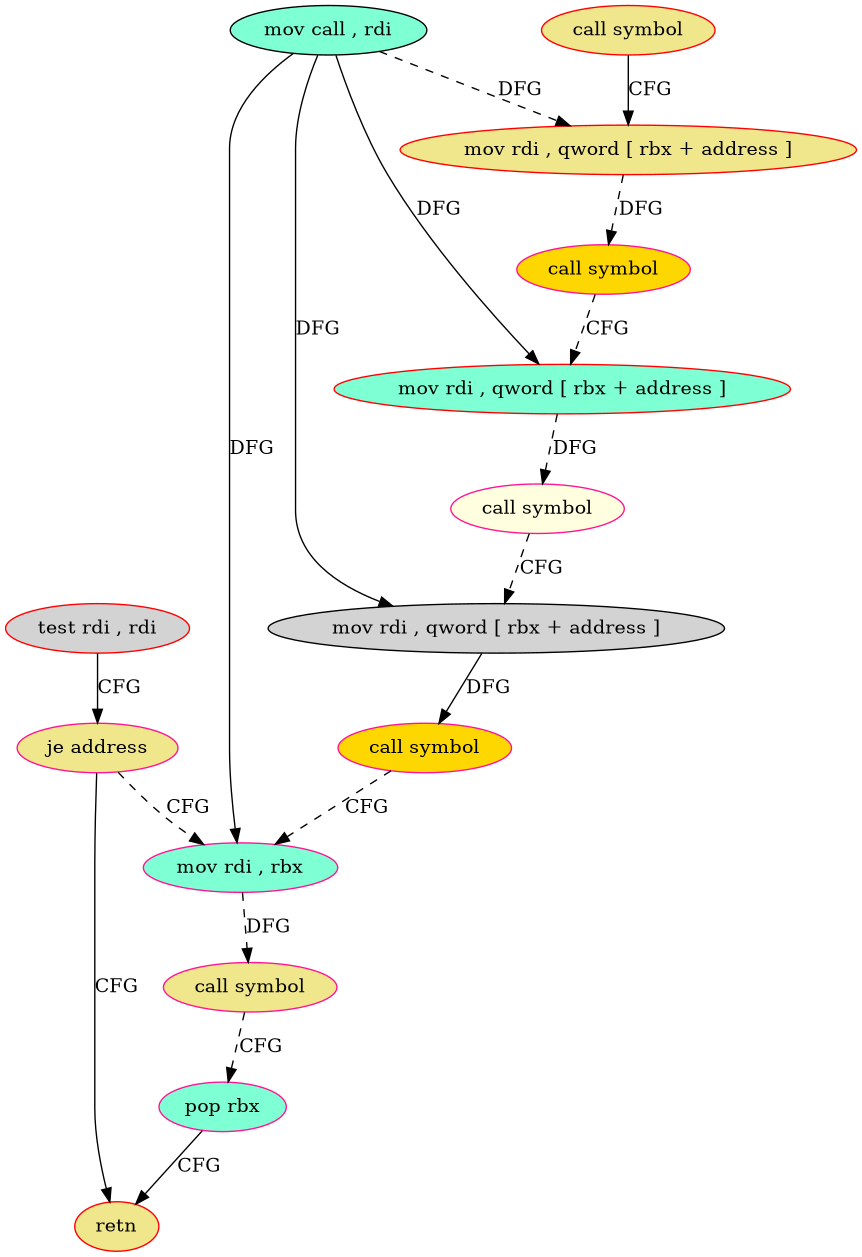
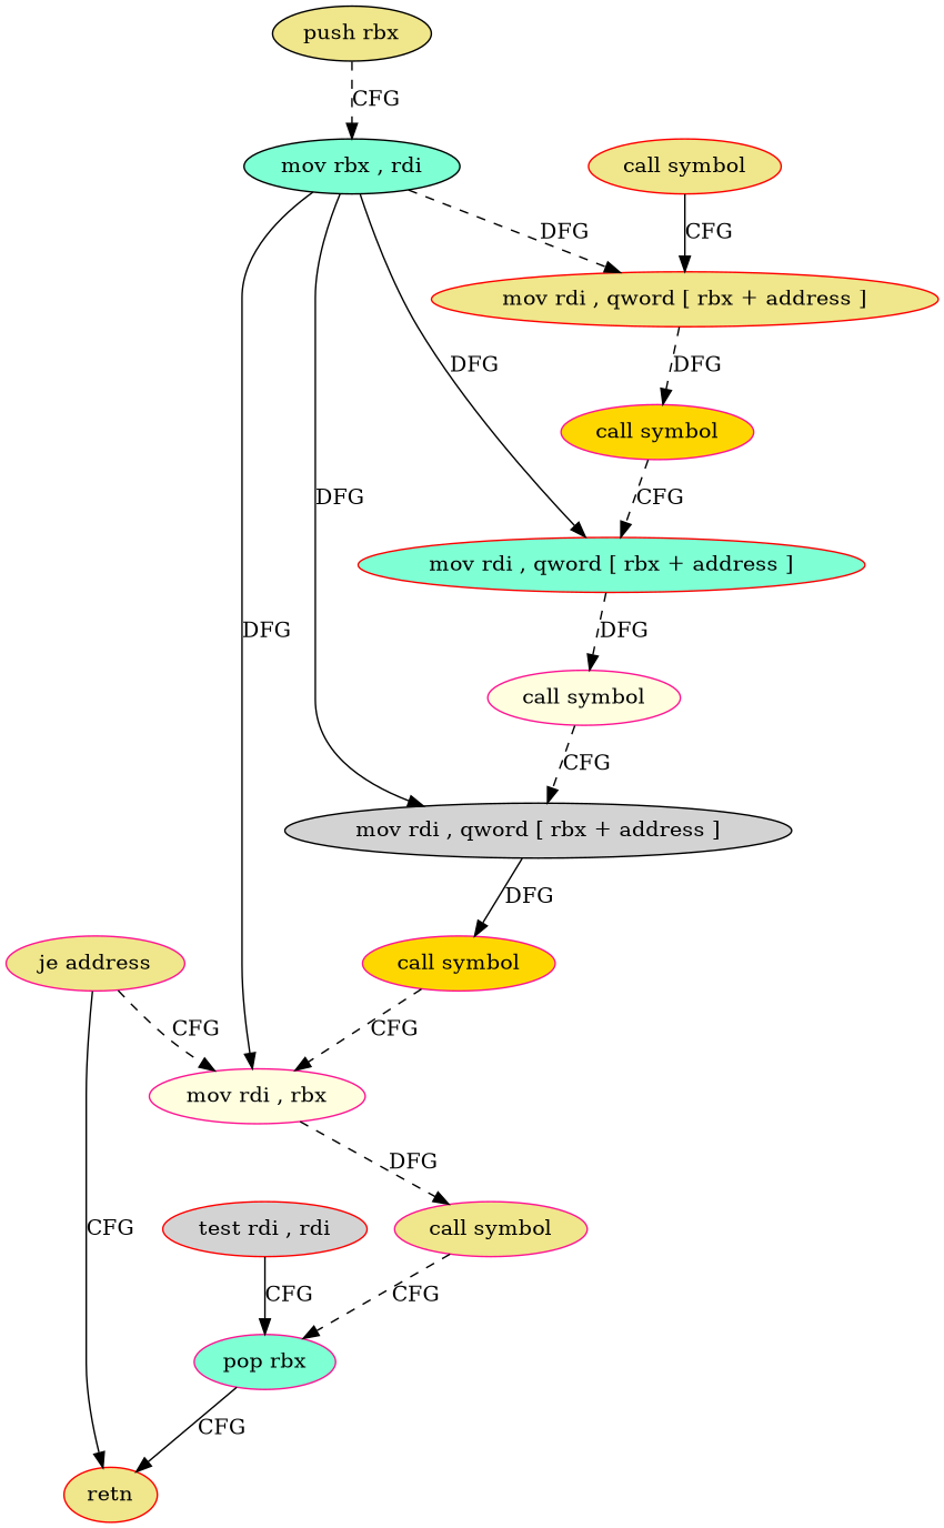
  digraph {
    node [color=deeppink fillcolor=khaki style=filled]
    edge [style=dashed]
    n1 [color=red fillcolor=lightgrey label="test rdi , rdi"]
    n2 [label="je address"]
    n3 [color=red label=retn]
-   n4 [fillcolor=aquamarine label="mov rdi , rbx"]
-   n6 [color=black fillcolor=aquamarine label="mov call , rdi"]
+   n4 [fillcolor=lightyellow label="mov rdi , rbx"]
+   n5 [color=black label="push rbx"]
+   n6 [color=black fillcolor=aquamarine label="mov rbx , rdi"]
    n7 [color=red label="mov rdi , qword [ rbx + address ]"]
    n8 [color=red fillcolor=aquamarine label="mov rdi , qword [ rbx + address ]"]
    n9 [color=black fillcolor=lightgrey label="mov rdi , qword [ rbx + address ]"]
    n10 [fillcolor=gold label="call symbol"]
    n11 [fillcolor=lightyellow label="call symbol"]
    n12 [fillcolor=gold label="call symbol"]
    n13 [label="call symbol"]
    n14 [color=red label="call symbol"]
    n15 [fillcolor=aquamarine label="pop rbx"]
-   n1 -> n2 [label=CFG style=solid]
+   n1 -> n15 [label=CFG style=solid]
    n2 -> n3 [label=CFG style=solid]
    n2 -> n4 [label=CFG]
    n4 -> n13 [label=DFG]
+   n5 -> n6 [label=CFG]
    n6 -> n4 [label=DFG style=solid]
    n6 -> n7 [label=DFG]
    n6 -> n8 [label=DFG style=solid]
    n6 -> n9 [label=DFG style=solid]
    n7 -> n10 [label=DFG]
    n8 -> n11 [label=DFG]
    n9 -> n12 [label=DFG style=solid]
    n10 -> n8 [label=CFG]
    n11 -> n9 [label=CFG]
    n12 -> n4 [label=CFG]
    n13 -> n15 [label=CFG]
    n14 -> n7 [label=CFG style=solid]
    n15 -> n3 [label=CFG style=solid]
  }
